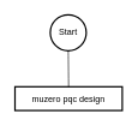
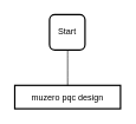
  <mxCell id="0" />
  <mxCell id="1" parent="0" />
- <mxCell id="2" value="Start" style="ellipse;aspect=fixed;strokeWidth=2;whiteSpace=wrap;" vertex="1" parent="1"><mxGeometry x="69" width="50" height="50" as="geometry" y="20" /></mxCell>
+ <mxCell id="2" value="Start" style="aspect=fixed;strokeWidth=2;whiteSpace=wrap;rounded=1;" vertex="1" parent="1"><mxGeometry x="69" width="50" height="50" as="geometry" y="20" /></mxCell>
  <mxCell id="3" value="muzero pqc design" style="whiteSpace=wrap;strokeWidth=2;" vertex="1" parent="1"><mxGeometry y="120" width="149" height="33" as="geometry" x="20" /></mxCell>
  <mxCell id="4" value="" style="curved=1;startArrow=none;endArrow=none;exitX=0.51;exitY=1.001;entryX=0.5;entryY=0.002;" edge="1" parent="1" source="2" target="3"><mxGeometry relative="1" as="geometry"><Array as="points" /></mxGeometry></mxCell>
